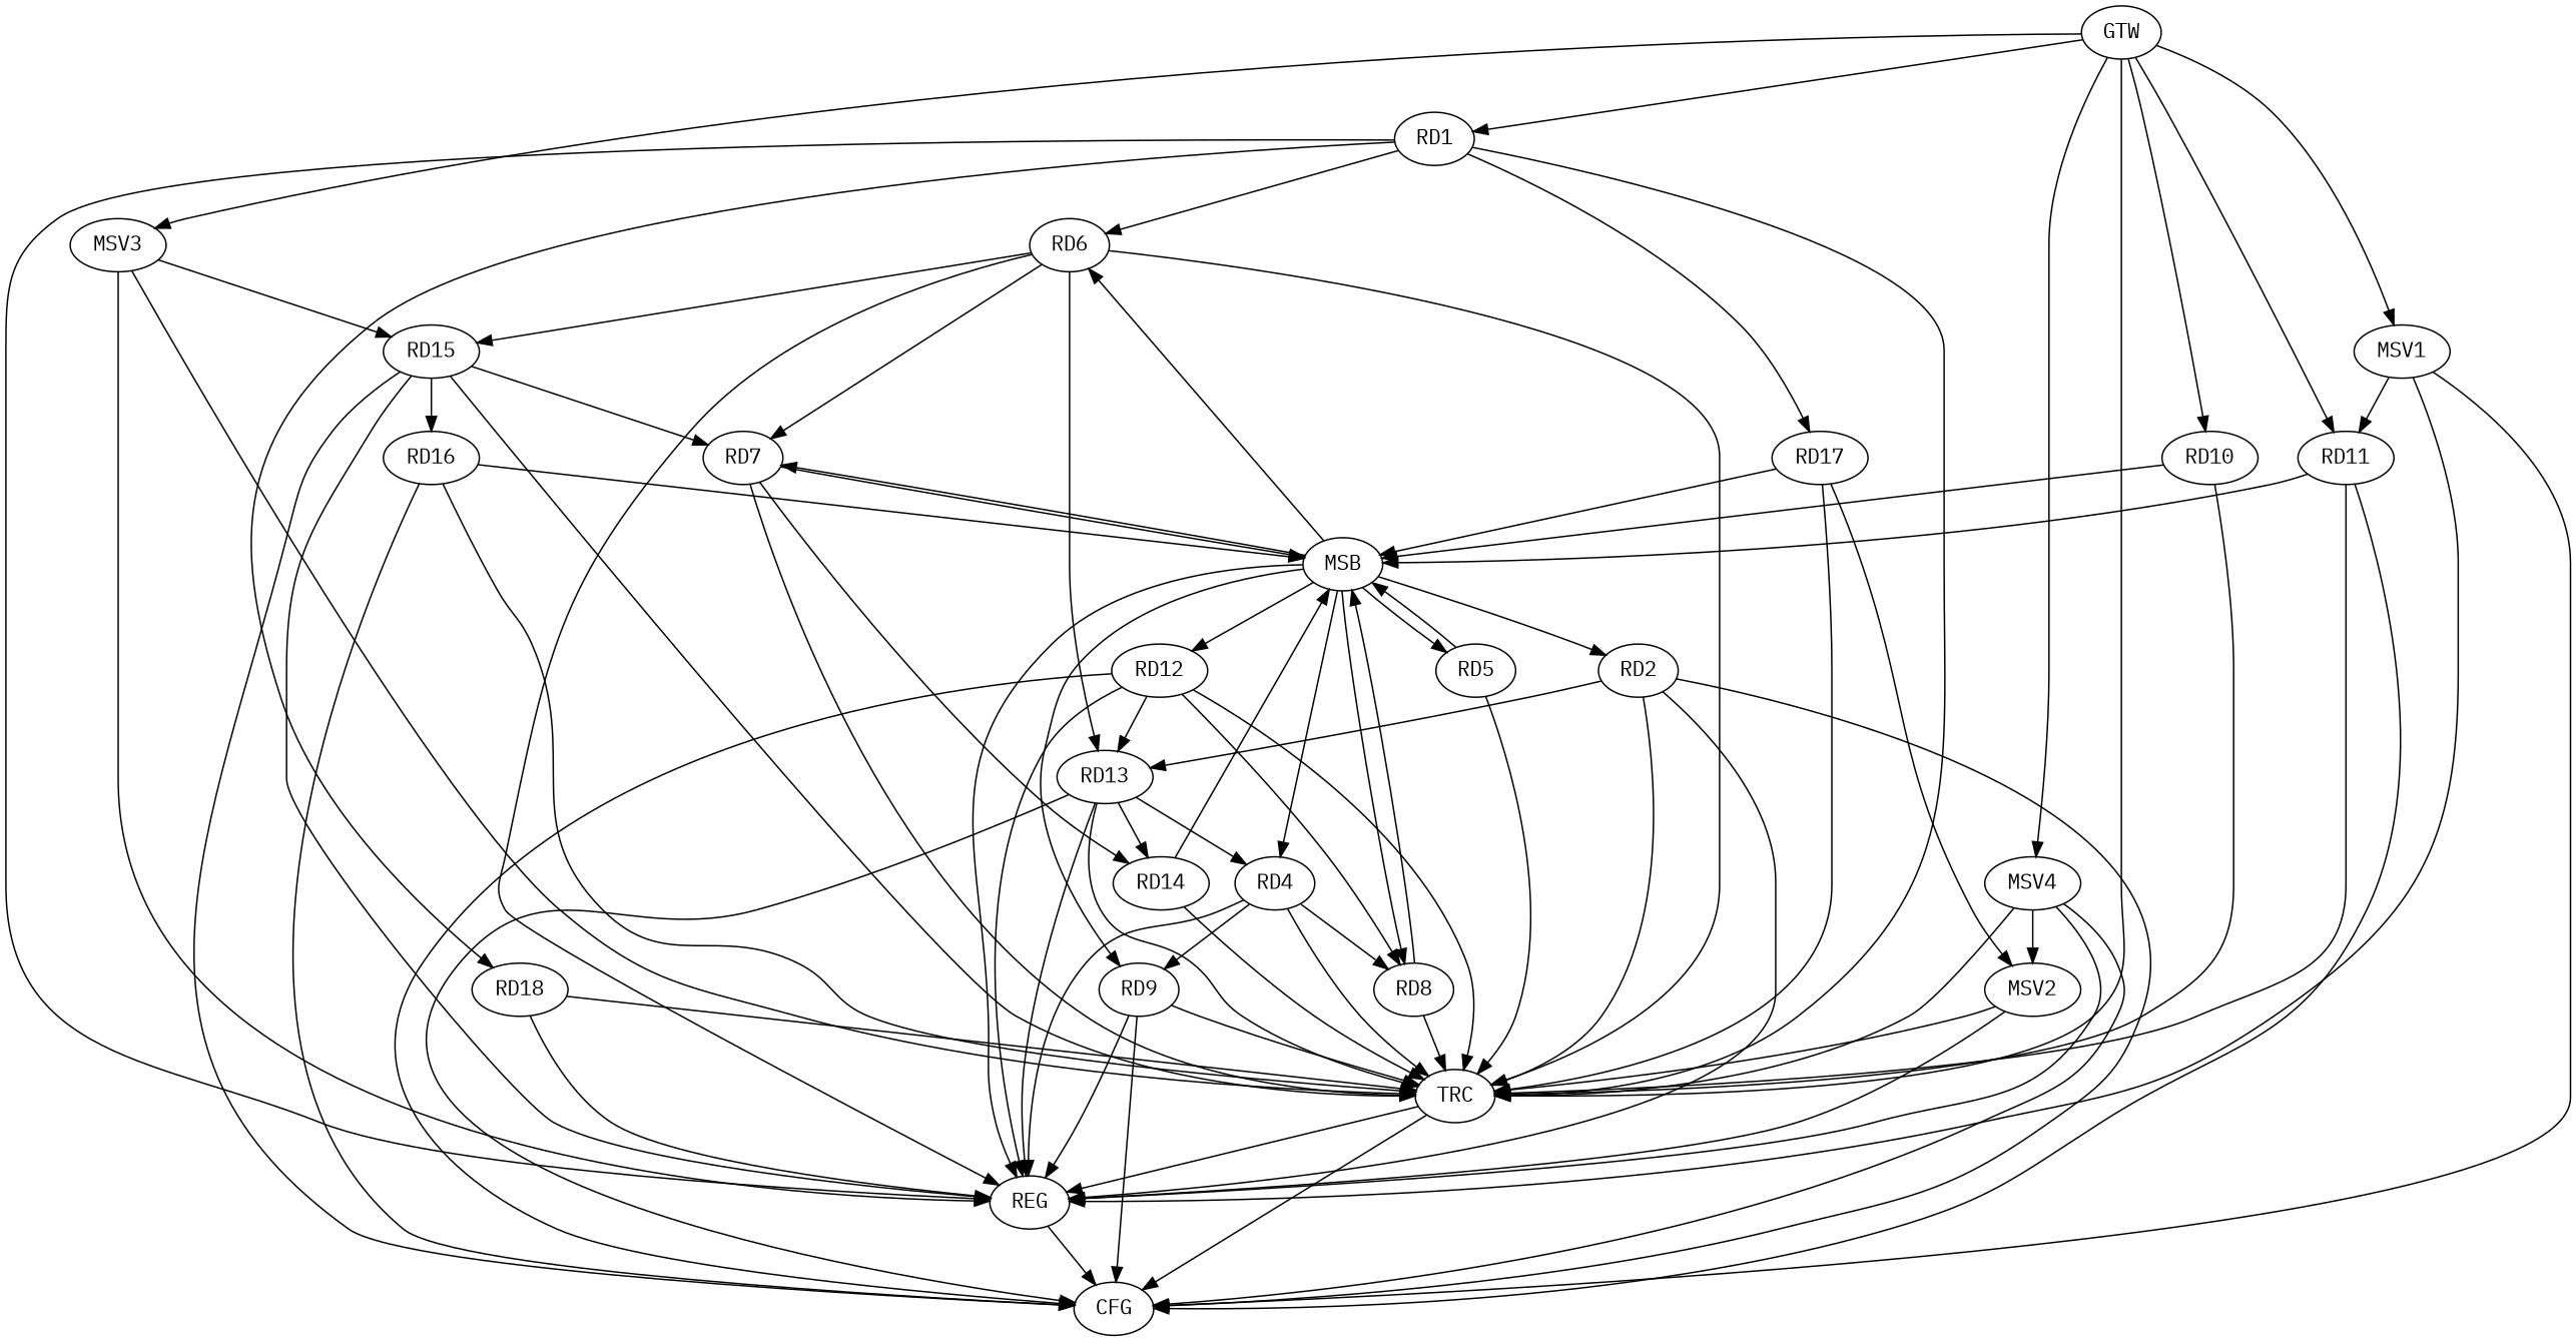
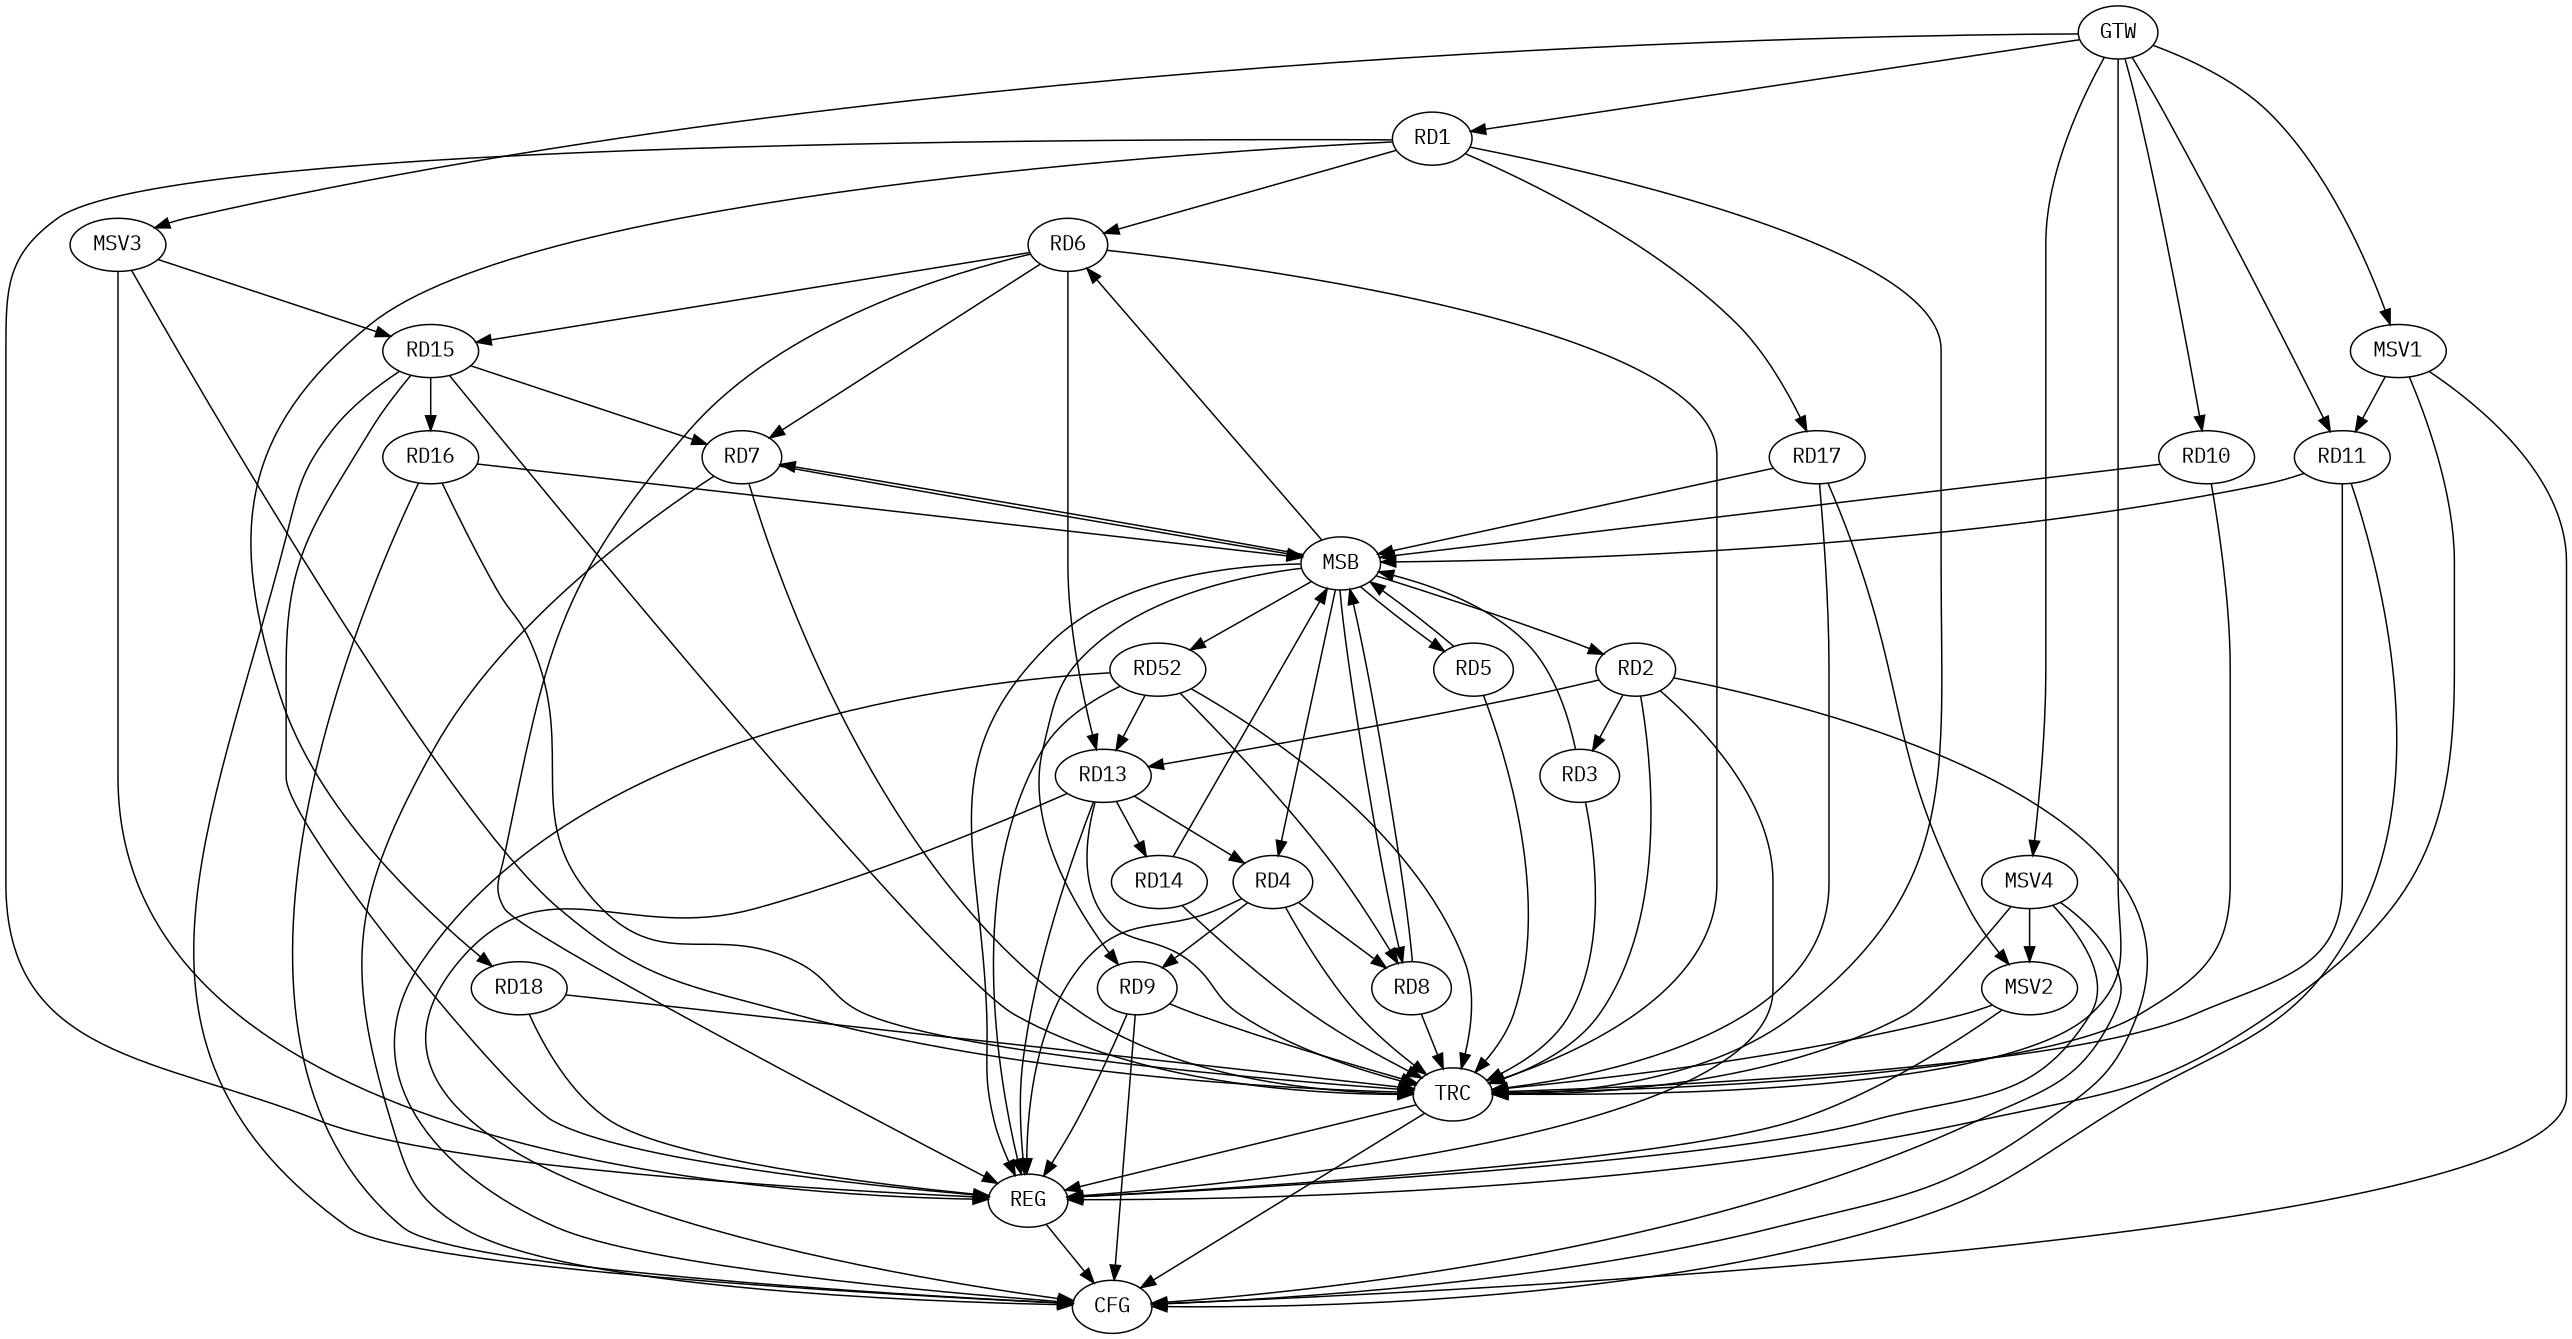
  strict digraph {
    fontname="IBM Plex Mono"
    node [fontname="IBM Plex Mono"]
    edge [fontname="IBM Plex Mono"]
    n1 [label=RD1]
    n2 [label=RD6]
    n3 [label=RD17]
    n4 [label=RD18]
    n5 [label=REG]
    n6 [label=TRC]
    n7 [label=RD15]
    n8 [label=RD13]
    n9 [label=RD7]
    n10 [label=CFG]
    n11 [label=RD16]
    n12 [label=MSB]
    n13 [label=MSV2]
    n14 [label=RD2]
+   n15 [label=RD3]
    n16 [label=RD4]
    n17 [label=RD14]
    n18 [label=RD8]
    n19 [label=RD9]
    n20 [label=RD5]
-   n21 [label=RD12]
+   n21 [label=RD52]
    n22 [label=RD10]
    n23 [label=RD11]
    n24 [label=GTW]
    n25 [label=MSV1]
    n26 [label=MSV3]
    n27 [label=MSV4]
    n1 -> n2
    n1 -> n3
    n1 -> n4
    n1 -> n5
    n1 -> n6
    n2 -> n5
    n2 -> n6
    n2 -> n7
    n2 -> n8
    n2 -> n9
    n3 -> n6
    n3 -> n12
    n3 -> n13
    n4 -> n5
    n4 -> n6
    n5 -> n10
    n6 -> n5
    n6 -> n10
    n7 -> n5
    n7 -> n6
    n7 -> n9
    n7 -> n10
    n7 -> n11
    n8 -> n5
    n8 -> n6
    n8 -> n10
    n8 -> n16
    n8 -> n17
    n9 -> n6
-   n9 -> n17
+   n9 -> n10
    n9 -> n12
    n11 -> n6
    n11 -> n10
    n11 -> n12
    n12 -> n2
    n12 -> n5
    n12 -> n9
    n12 -> n14
    n12 -> n16
    n12 -> n18
    n12 -> n19
    n12 -> n20
    n12 -> n21
    n13 -> n5
    n13 -> n6
    n14 -> n5
    n14 -> n6
    n14 -> n8
    n14 -> n10
+   n14 -> n15
+   n15 -> n6
+   n15 -> n12
    n16 -> n5
    n16 -> n6
    n16 -> n18
    n16 -> n19
    n17 -> n6
    n17 -> n12
    n18 -> n6
    n18 -> n12
    n19 -> n5
    n19 -> n6
    n19 -> n10
    n20 -> n6
    n20 -> n12
    n21 -> n5
    n21 -> n6
    n21 -> n8
    n21 -> n10
    n21 -> n18
    n22 -> n6
    n22 -> n12
    n23 -> n6
    n23 -> n10
    n23 -> n12
    n24 -> n1
    n24 -> n6
    n24 -> n22
    n24 -> n23
    n24 -> n25
    n24 -> n26
    n24 -> n27
    n25 -> n5
    n25 -> n10
    n25 -> n23
    n26 -> n5
    n26 -> n6
    n26 -> n7
    n27 -> n5
    n27 -> n6
    n27 -> n10
    n27 -> n13
  }
